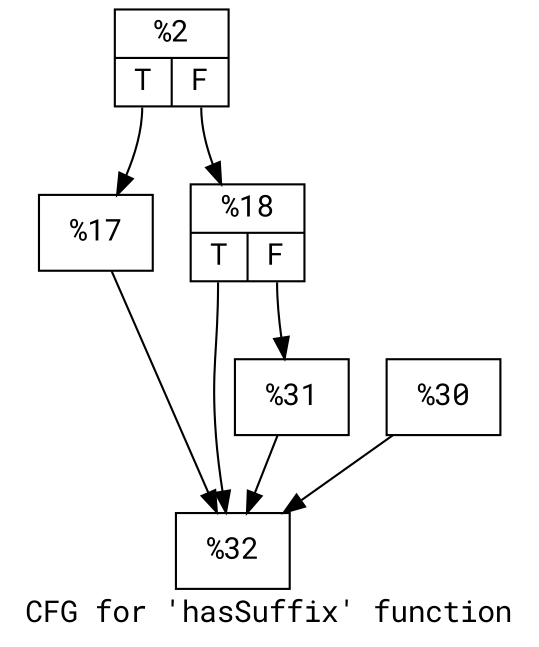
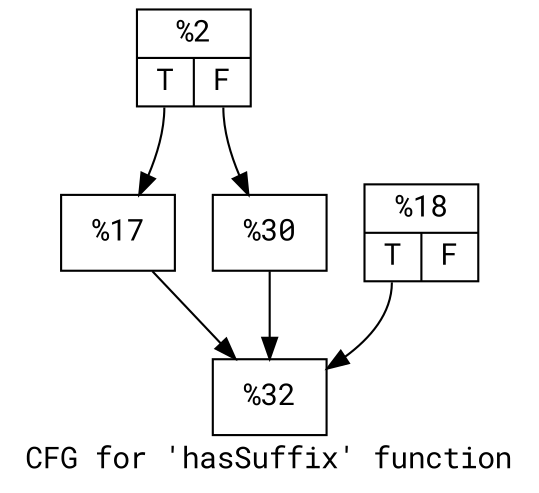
  digraph {
    fontname="Roboto Mono"
    label="CFG for 'hasSuffix' function"
    node [fontname="Roboto Mono" shape=record]
    edge [fontname="Roboto Mono"]
    n1 [label="{%2|{<s0>T|<s1>F}}"]
    n2 [label="{%17}"]
    n3 [label="{%18|{<s0>T|<s1>F}}"]
    n4 [label="{%32}"]
-   n5 [label="{%31}"]
    n6 [label="{%30}"]
    n1 -> n2 [tailport=s0]
-   n1 -> n3 [tailport=s1]
+   n1 -> n6 [tailport=s1]
    n2 -> n4
    n3 -> n4 [tailport=s0]
-   n3 -> n5 [tailport=s1]
-   n5 -> n4
    n6 -> n4
  }
